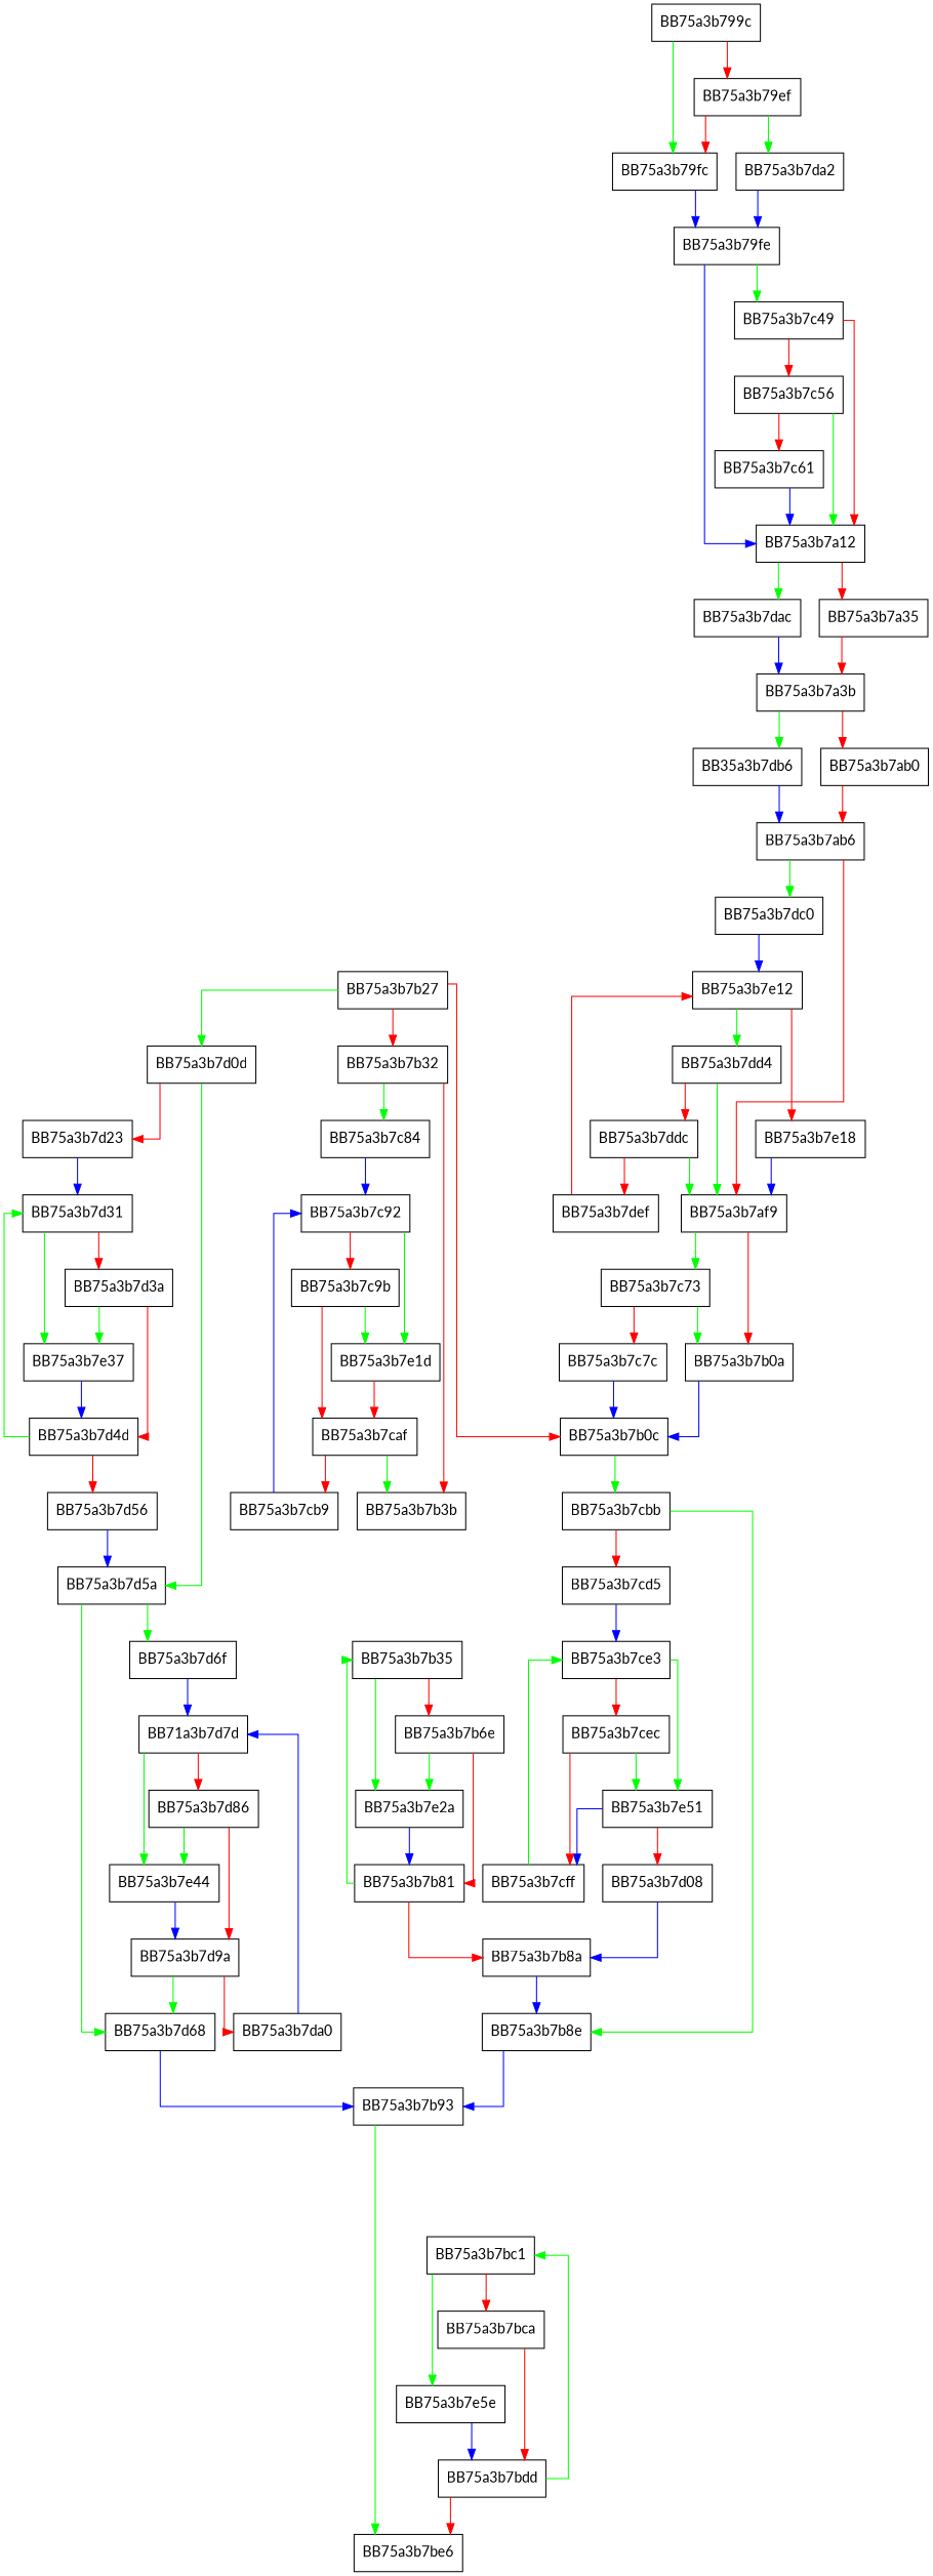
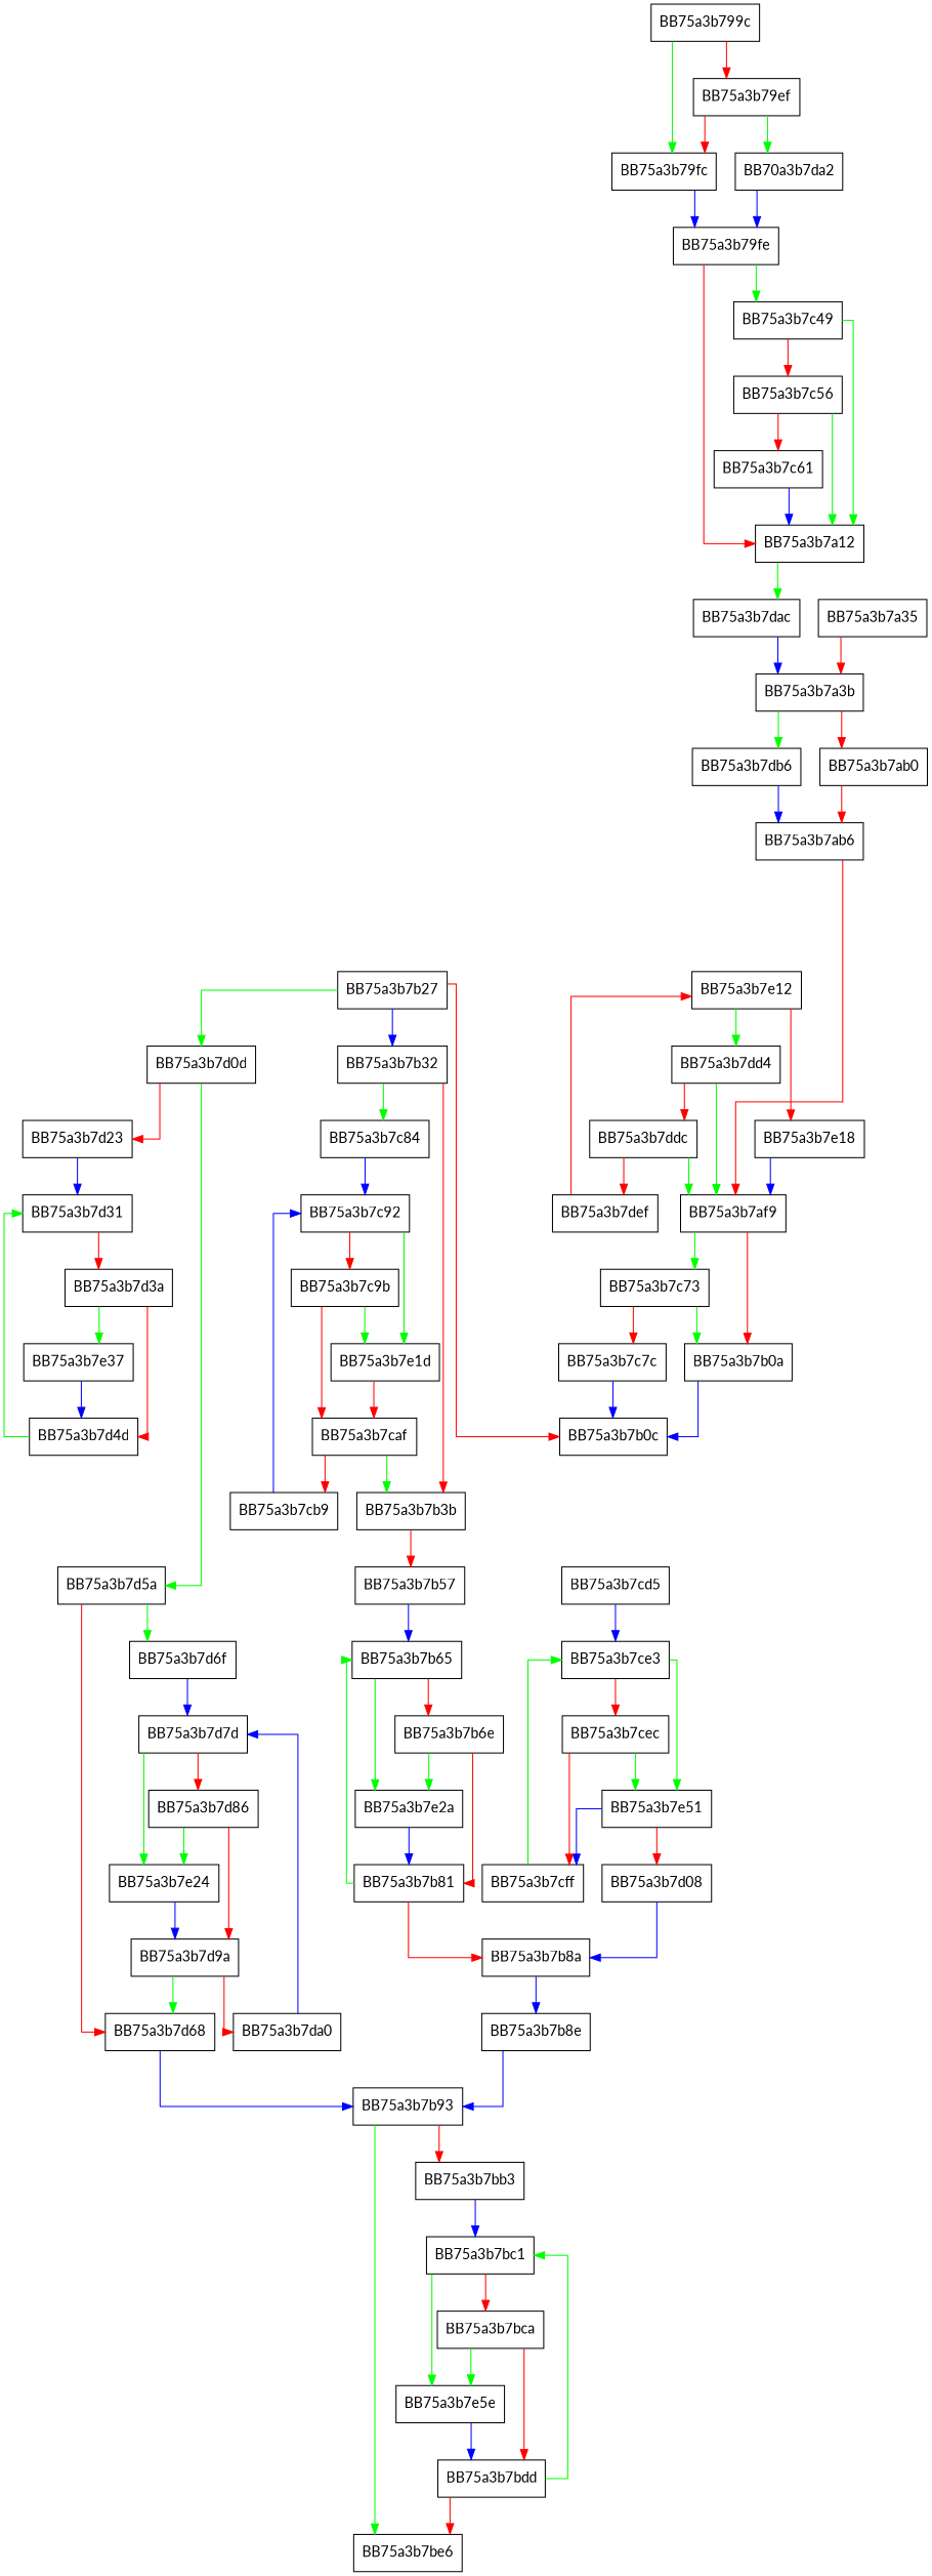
  digraph {
    fontname=Lato
    splines=ortho
    node [fontname=Lato shape=box]
    edge [color=red fontname=Lato]
    BB75a3b799c
    BB75a3b79fc
    BB75a3b79ef
    BB75a3b79fe
-   BB75a3b7da2
+   BB75a3b7da2 [label=BB70a3b7da2]
    BB75a3b7c49
    BB75a3b7a12
    BB75a3b7c56
    BB75a3b7dac
    BB75a3b7a35
    BB75a3b7c61
    BB75a3b7a3b
-   BB75a3b7db6 [label=BB35a3b7db6]
+   BB75a3b7db6
    BB75a3b7ab0
    BB75a3b7ab6
-   BB75a3b7dc0
    BB75a3b7af9
    BB75a3b7e12
    BB75a3b7c73
    BB75a3b7b0a
    BB75a3b7dd4
    BB75a3b7e18
    BB75a3b7c7c
    BB75a3b7b0c
-   BB75a3b7cbb
    BB75a3b7b8e
    BB75a3b7cd5
    BB75a3b7b27
    BB75a3b7d0d
    BB75a3b7b32
    BB75a3b7b93
    BB75a3b7ce3
    BB75a3b7d5a
    BB75a3b7d23
    BB75a3b7c84
    BB75a3b7b3b
    BB75a3b7d6f
    BB75a3b7d68
    BB75a3b7d31
    BB75a3b7c92
+   BB75a3b7b57
    BB75a3b7e1d
    BB75a3b7c9b
-   BB75a3b7b65 [label=BB75a3b7b35]
+   BB75a3b7b65
    BB75a3b7be6
+   BB75a3b7bb3
    BB75a3b7e2a
    BB75a3b7b6e
    BB75a3b7b81
    BB75a3b7b8a
    BB75a3b7bc1
    BB75a3b7e5e
    BB75a3b7bca
    BB75a3b7bdd
    BB75a3b7caf
    BB75a3b7cb9
    BB75a3b7e51
    BB75a3b7cec
    BB75a3b7cff
    BB75a3b7d08
-   BB75a3b7d7d [label=BB71a3b7d7d]
+   BB75a3b7d7d
    BB75a3b7e37
    BB75a3b7d3a
    BB75a3b7d4d
-   BB75a3b7d56
-   BB75a3b7e44
+   BB75a3b7e44 [label=BB75a3b7e24]
    BB75a3b7d86
    BB75a3b7d9a
    BB75a3b7da0
    BB75a3b7ddc
    BB75a3b7def
    BB75a3b799c -> BB75a3b79fc [color=green]
    BB75a3b799c -> BB75a3b79ef
    BB75a3b79fc -> BB75a3b79fe [color=blue]
    BB75a3b79ef -> BB75a3b79fc
    BB75a3b79ef -> BB75a3b7da2 [color=green]
    BB75a3b79fe -> BB75a3b7c49 [color=green]
-   BB75a3b79fe -> BB75a3b7a12 [color=blue]
+   BB75a3b79fe -> BB75a3b7a12
    BB75a3b7da2 -> BB75a3b79fe [color=blue]
-   BB75a3b7c49 -> BB75a3b7a12
+   BB75a3b7c49 -> BB75a3b7a12 [color=green]
    BB75a3b7c49 -> BB75a3b7c56
    BB75a3b7a12 -> BB75a3b7dac [color=green]
-   BB75a3b7a12 -> BB75a3b7a35
    BB75a3b7c56 -> BB75a3b7a12 [color=green]
    BB75a3b7c56 -> BB75a3b7c61
    BB75a3b7dac -> BB75a3b7a3b [color=blue]
    BB75a3b7a35 -> BB75a3b7a3b
    BB75a3b7c61 -> BB75a3b7a12 [color=blue]
    BB75a3b7a3b -> BB75a3b7db6 [color=green]
    BB75a3b7a3b -> BB75a3b7ab0
    BB75a3b7db6 -> BB75a3b7ab6 [color=blue]
    BB75a3b7ab0 -> BB75a3b7ab6
-   BB75a3b7ab6 -> BB75a3b7dc0 [color=green]
    BB75a3b7ab6 -> BB75a3b7af9
-   BB75a3b7dc0 -> BB75a3b7e12 [color=blue]
    BB75a3b7af9 -> BB75a3b7c73 [color=green]
    BB75a3b7af9 -> BB75a3b7b0a
    BB75a3b7e12 -> BB75a3b7dd4 [color=green]
    BB75a3b7e12 -> BB75a3b7e18
    BB75a3b7c73 -> BB75a3b7b0a [color=green]
    BB75a3b7c73 -> BB75a3b7c7c
    BB75a3b7b0a -> BB75a3b7b0c [color=blue]
    BB75a3b7dd4 -> BB75a3b7af9 [color=green]
    BB75a3b7dd4 -> BB75a3b7ddc
    BB75a3b7e18 -> BB75a3b7af9 [color=blue]
    BB75a3b7c7c -> BB75a3b7b0c [color=blue]
-   BB75a3b7b0c -> BB75a3b7cbb [color=green]
-   BB75a3b7cbb -> BB75a3b7b8e [color=green]
-   BB75a3b7cbb -> BB75a3b7cd5
    BB75a3b7b8e -> BB75a3b7b93 [color=blue]
    BB75a3b7cd5 -> BB75a3b7ce3 [color=blue]
    BB75a3b7b27 -> BB75a3b7b0c
    BB75a3b7b27 -> BB75a3b7d0d [color=green]
-   BB75a3b7b27 -> BB75a3b7b32
+   BB75a3b7b27 -> BB75a3b7b32 [color=blue]
    BB75a3b7d0d -> BB75a3b7d5a [color=green]
    BB75a3b7d0d -> BB75a3b7d23
    BB75a3b7b32 -> BB75a3b7c84 [color=green]
    BB75a3b7b32 -> BB75a3b7b3b
    BB75a3b7b93 -> BB75a3b7be6 [color=green]
+   BB75a3b7b93 -> BB75a3b7bb3
    BB75a3b7ce3 -> BB75a3b7e51 [color=green]
    BB75a3b7ce3 -> BB75a3b7cec
    BB75a3b7d5a -> BB75a3b7d6f [color=green]
-   BB75a3b7d5a -> BB75a3b7d68 [color=green]
+   BB75a3b7d5a -> BB75a3b7d68
    BB75a3b7d23 -> BB75a3b7d31 [color=blue]
    BB75a3b7c84 -> BB75a3b7c92 [color=blue]
+   BB75a3b7b3b -> BB75a3b7b57
    BB75a3b7d6f -> BB75a3b7d7d [color=blue]
    BB75a3b7d68 -> BB75a3b7b93 [color=blue]
-   BB75a3b7d31 -> BB75a3b7e37 [color=green]
    BB75a3b7d31 -> BB75a3b7d3a
    BB75a3b7c92 -> BB75a3b7e1d [color=green]
    BB75a3b7c92 -> BB75a3b7c9b
+   BB75a3b7b57 -> BB75a3b7b65 [color=blue]
    BB75a3b7e1d -> BB75a3b7caf
    BB75a3b7c9b -> BB75a3b7e1d [color=green]
    BB75a3b7c9b -> BB75a3b7caf
    BB75a3b7b65 -> BB75a3b7e2a [color=green]
    BB75a3b7b65 -> BB75a3b7b6e
+   BB75a3b7bb3 -> BB75a3b7bc1 [color=blue]
    BB75a3b7e2a -> BB75a3b7b81 [color=blue]
    BB75a3b7b6e -> BB75a3b7e2a [color=green]
    BB75a3b7b6e -> BB75a3b7b81
    BB75a3b7b81 -> BB75a3b7b65 [color=green]
    BB75a3b7b81 -> BB75a3b7b8a
    BB75a3b7b8a -> BB75a3b7b8e [color=blue]
    BB75a3b7bc1 -> BB75a3b7e5e [color=green]
    BB75a3b7bc1 -> BB75a3b7bca
    BB75a3b7e5e -> BB75a3b7bdd [color=blue]
+   BB75a3b7bca -> BB75a3b7e5e [color=green]
    BB75a3b7bca -> BB75a3b7bdd
    BB75a3b7bdd -> BB75a3b7be6
    BB75a3b7bdd -> BB75a3b7bc1 [color=green]
    BB75a3b7caf -> BB75a3b7b3b [color=green]
    BB75a3b7caf -> BB75a3b7cb9
    BB75a3b7cb9 -> BB75a3b7c92 [color=blue]
    BB75a3b7e51 -> BB75a3b7cff [color=blue]
    BB75a3b7e51 -> BB75a3b7d08
    BB75a3b7cec -> BB75a3b7e51 [color=green]
    BB75a3b7cec -> BB75a3b7cff
    BB75a3b7cff -> BB75a3b7ce3 [color=green]
    BB75a3b7d08 -> BB75a3b7b8a [color=blue]
    BB75a3b7d7d -> BB75a3b7e44 [color=green]
    BB75a3b7d7d -> BB75a3b7d86
    BB75a3b7e37 -> BB75a3b7d4d [color=blue]
    BB75a3b7d3a -> BB75a3b7e37 [color=green]
    BB75a3b7d3a -> BB75a3b7d4d
    BB75a3b7d4d -> BB75a3b7d31 [color=green]
-   BB75a3b7d4d -> BB75a3b7d56
-   BB75a3b7d56 -> BB75a3b7d5a [color=blue]
    BB75a3b7e44 -> BB75a3b7d9a [color=blue]
    BB75a3b7d86 -> BB75a3b7e44 [color=green]
    BB75a3b7d86 -> BB75a3b7d9a
    BB75a3b7d9a -> BB75a3b7d68 [color=green]
    BB75a3b7d9a -> BB75a3b7da0
    BB75a3b7da0 -> BB75a3b7d7d [color=blue]
    BB75a3b7ddc -> BB75a3b7af9 [color=green]
    BB75a3b7ddc -> BB75a3b7def
    BB75a3b7def -> BB75a3b7e12
  }
